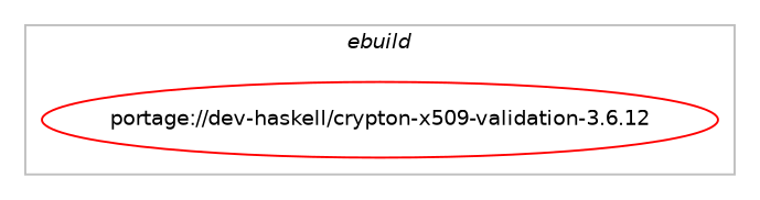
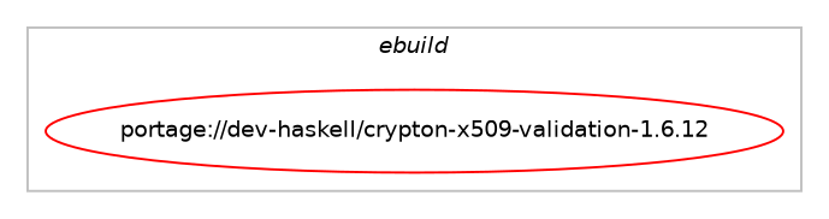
  digraph {
    compound=true
    concentrate=true
    fontname=Helvetica
    fontsize=10
    newrank=true
    rankdir=LR
    ranksep=1.5
-   n1 [color=red fontname=Helvetica fontsize=10 label="portage://dev-haskell/crypton-x509-validation-3.6.12" width=4]
+   n1 [color=red fontname=Helvetica fontsize=10 label="portage://dev-haskell/crypton-x509-validation-1.6.12" width=4]
    subgraph cluster_1 {
      color=gray
      label=<<i>ebuild</i>>
      n1
    }
    subgraph cluster_2 {
      color=gray
      label=<<i>dependencies</i>>
      subgraph cluster_3 {
        color=gray
        fillcolor="#eeeeee"
        label=<<i>compile</i>>
        style=filled
      }
      subgraph cluster_4 {
        color=gray
        fillcolor="#eeeeee"
        label=<<i>compile and run</i>>
        style=filled
      }
      subgraph cluster_5 {
        color=gray
        fillcolor="#eeeeee"
        label=<<i>run</i>>
        style=filled
      }
    }
    subgraph cluster_6 {
      color=gray
      label=<<i>candidates</i>>
      rank=same
    }
  }
